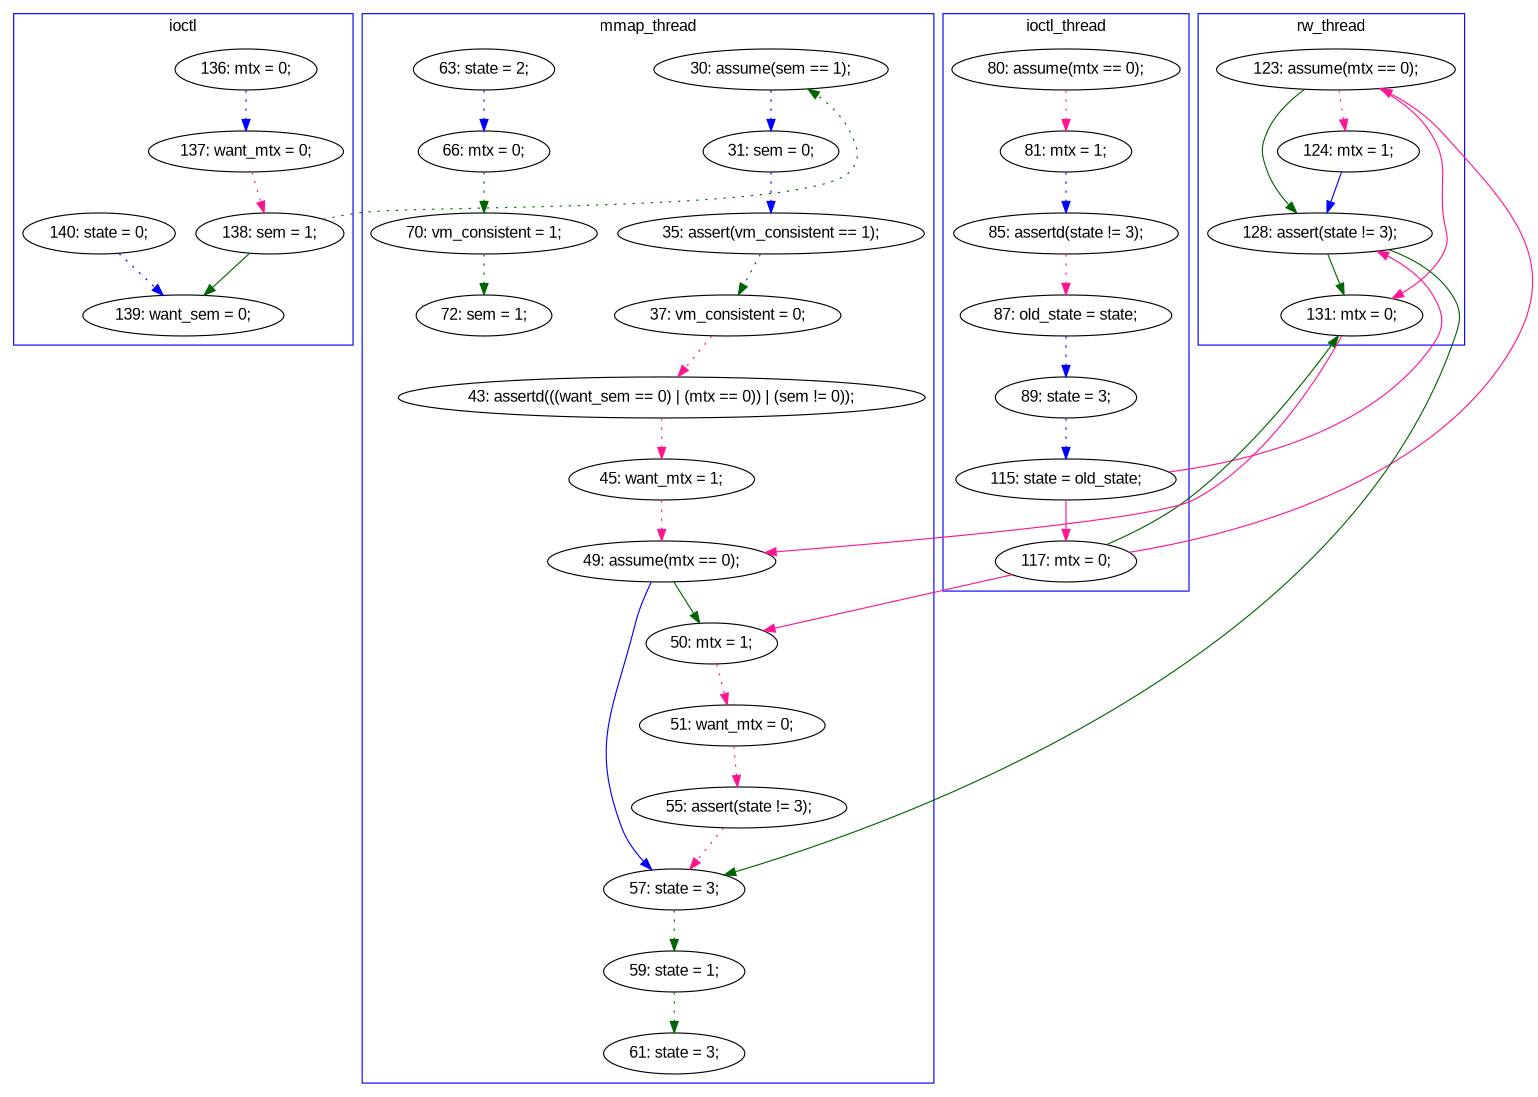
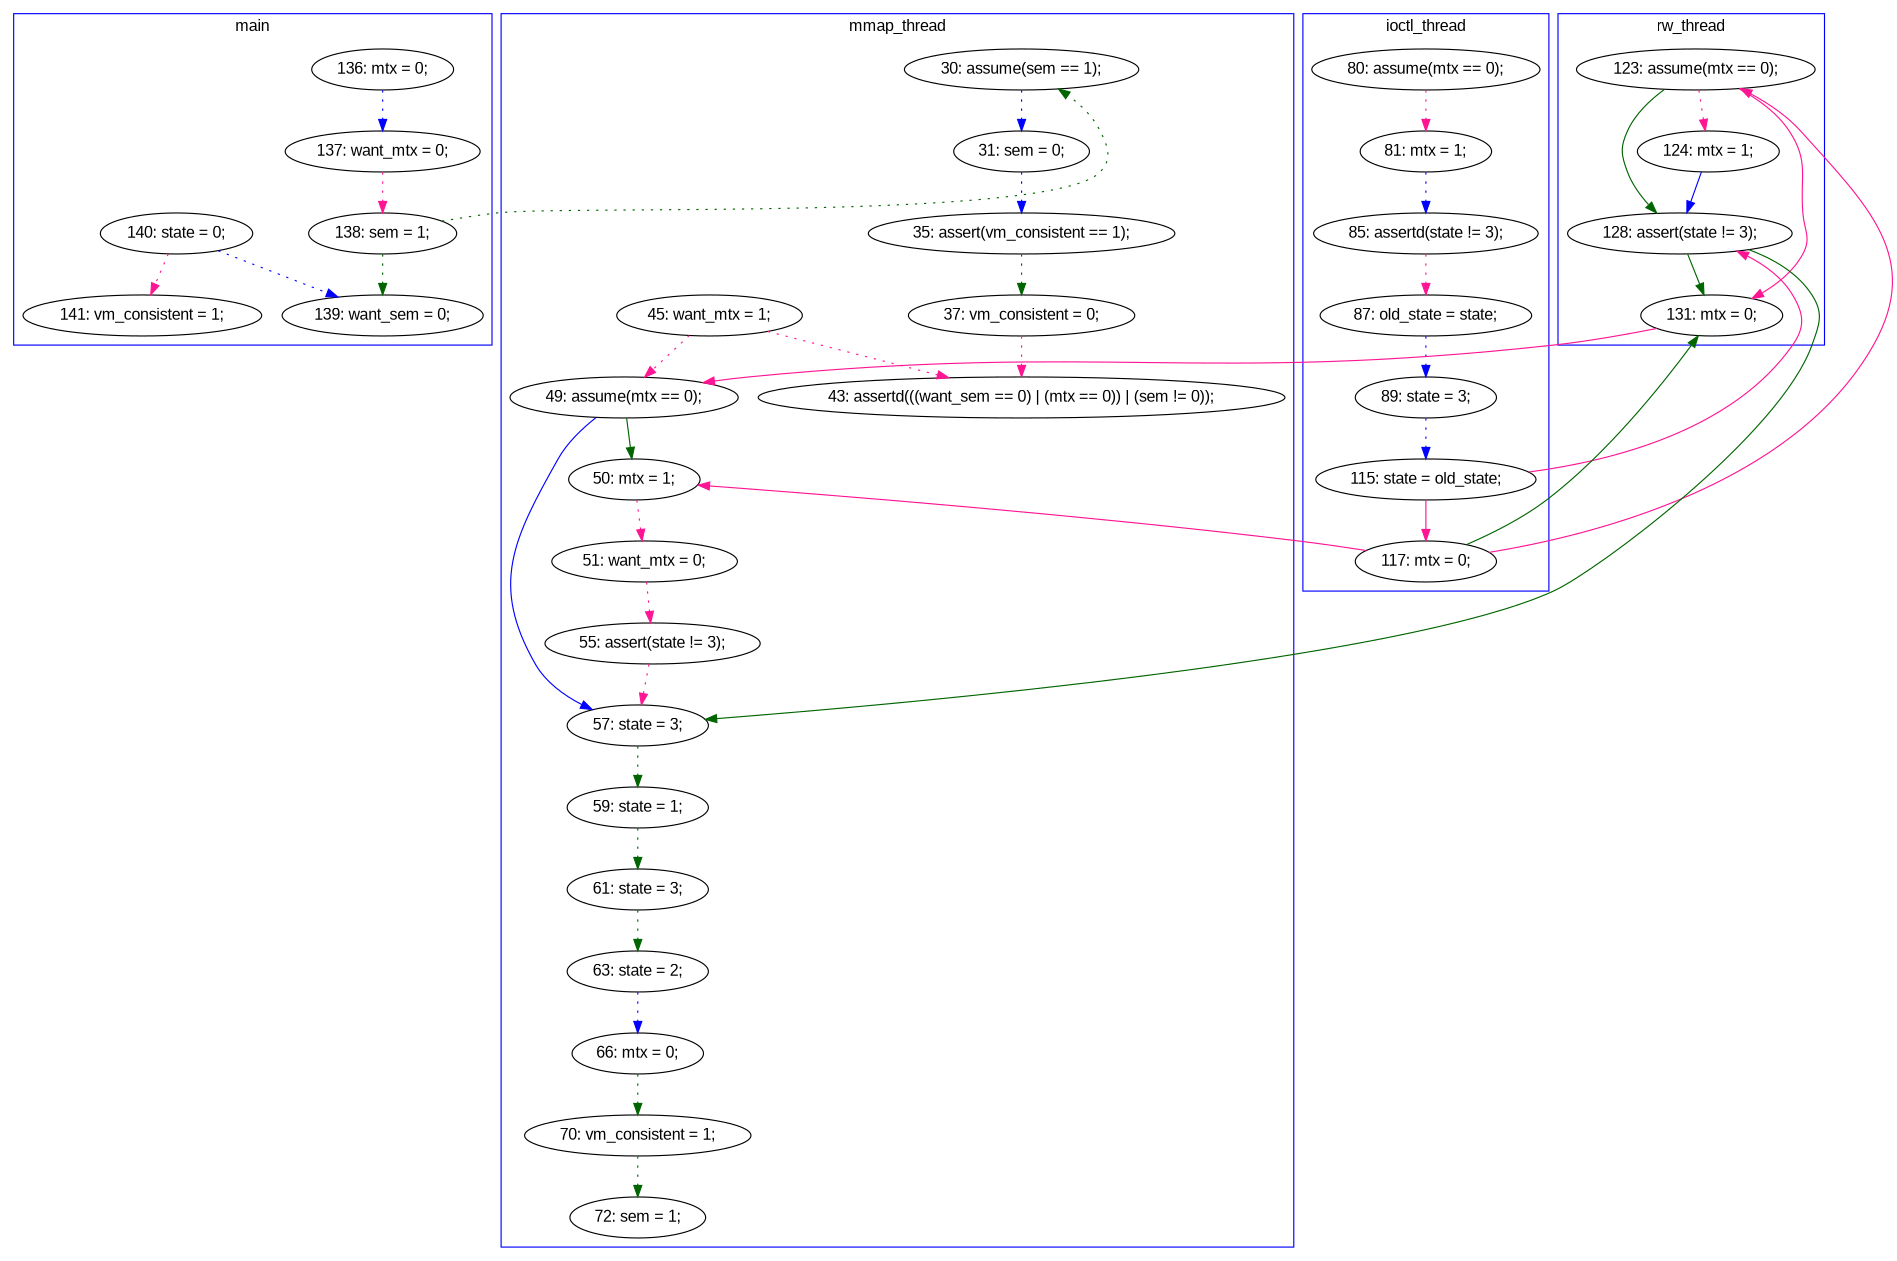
  digraph {
    fontname="Liberation Sans"
    node [fontname="Liberation Sans"]
    edge [color=deeppink fontname="Liberation Sans" style=dotted]
    n1 [label="138: sem = 1;"]
    n2 [label="136: mtx = 0;"]
    n3 [label="137: want_mtx = 0;"]
    n4 [label="140: state = 0;"]
+   n5 [label="141: vm_consistent = 1;"]
    n6 [label="139: want_sem = 0;"]
    n7 [label="115: state = old_state;"]
    n8 [label="117: mtx = 0;"]
    n9 [label="89: state = 3;"]
    n10 [label="87: old_state = state;"]
    n11 [label="81: mtx = 1;"]
    n12 [label="85: assertd(state != 3);"]
    n13 [label="80: assume(mtx == 0);"]
    n14 [label="123: assume(mtx == 0);"]
    n15 [label="128: assert(state != 3);"]
    n16 [label="131: mtx = 0;"]
    n17 [label="124: mtx = 1;"]
    n18 [label="70: vm_consistent = 1;"]
    n19 [label="72: sem = 1;"]
    n20 [label="57: state = 3;"]
    n21 [label="59: state = 1;"]
    n22 [label="35: assert(vm_consistent == 1);"]
    n23 [label="37: vm_consistent = 0;"]
    n24 [label="50: mtx = 1;"]
    n25 [label="43: assertd(((want_sem == 0) | (mtx == 0)) | (sem != 0));"]
    n26 [label="49: assume(mtx == 0);"]
    n27 [label="30: assume(sem == 1);"]
    n28 [label="31: sem = 0;"]
    n29 [label="51: want_mtx = 0;"]
    n30 [label="55: assert(state != 3);"]
    n31 [label="61: state = 3;"]
    n32 [label="66: mtx = 0;"]
    n33 [label="63: state = 2;"]
    n34 [label="45: want_mtx = 1;"]
    subgraph cluster_1 {
      color=blue
-     label=ioctl
+     label=main
      n1
      n2
      n3
      n4
+     n5
      n6
    }
    subgraph cluster_2 {
      color=blue
      label=ioctl_thread
      n7
      n8
      n9
      n10
      n11
      n12
      n13
    }
    subgraph cluster_3 {
      color=blue
      label=rw_thread
      n14
      n15
      n16
      n17
    }
    subgraph cluster_4 {
      color=blue
      label=mmap_thread
      n18
      n19
      n20
      n21
      n22
      n23
      n24
      n25
      n26
      n27
      n28
      n29
      n30
      n31
      n32
      n33
      n34
    }
-   n1 -> n6 [color=darkgreen style=solid]
+   n1 -> n6 [color=darkgreen]
    n1 -> n27 [color=darkgreen constraint=false]
    n2 -> n3 [color=blue]
    n3 -> n1
+   n4 -> n5
    n4 -> n6 [color=blue]
    n7 -> n8 [style=""]
    n7 -> n15 [constraint=false style=""]
    n8 -> n14 [constraint=false style=""]
    n8 -> n16 [color=darkgreen constraint=false style=""]
    n8 -> n24 [constraint=false style=""]
    n9 -> n7 [color=blue]
    n10 -> n9 [color=blue]
    n11 -> n12 [color=blue]
    n12 -> n10
    n13 -> n11
    n14 -> n15 [color=darkgreen style=""]
    n14 -> n16 [style=""]
    n14 -> n17
    n15 -> n16 [color=darkgreen style=""]
    n15 -> n20 [color=darkgreen constraint=false style=""]
    n16 -> n26 [constraint=false style=""]
    n17 -> n15 [color=blue style=solid]
    n18 -> n19 [color=darkgreen]
    n20 -> n21 [color=darkgreen]
    n21 -> n31 [color=darkgreen]
    n22 -> n23 [color=darkgreen]
    n23 -> n25
    n24 -> n29
-   n25 -> n34
+   n34 -> n25
    n26 -> n20 [color=blue style=""]
    n26 -> n24 [color=darkgreen style=""]
    n27 -> n28 [color=blue]
    n28 -> n22 [color=blue]
    n29 -> n30
    n30 -> n20
+   n31 -> n33 [color=darkgreen]
    n32 -> n18 [color=darkgreen]
    n33 -> n32 [color=blue]
    n34 -> n26
  }
